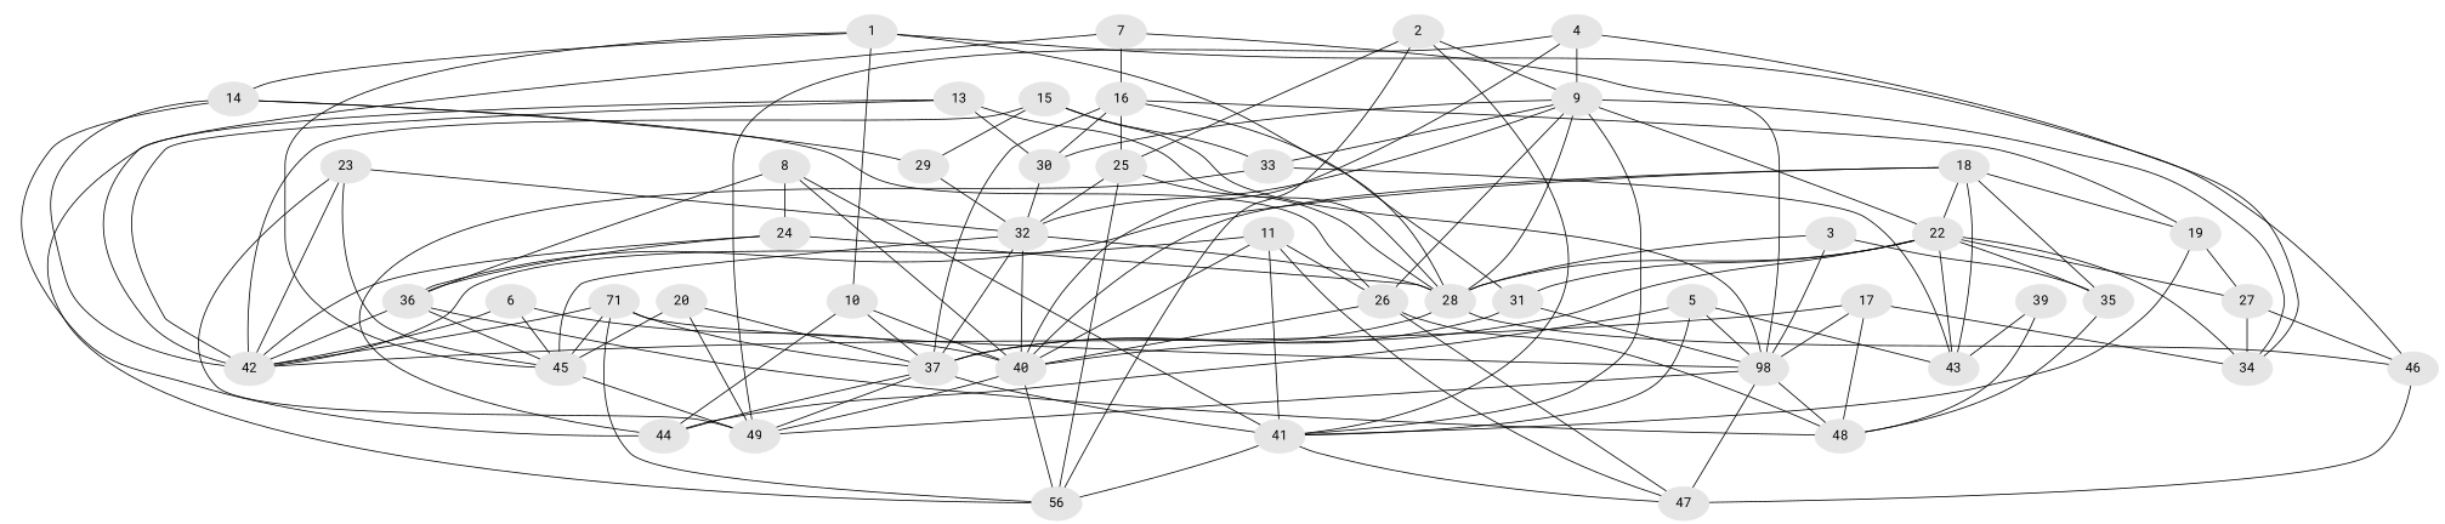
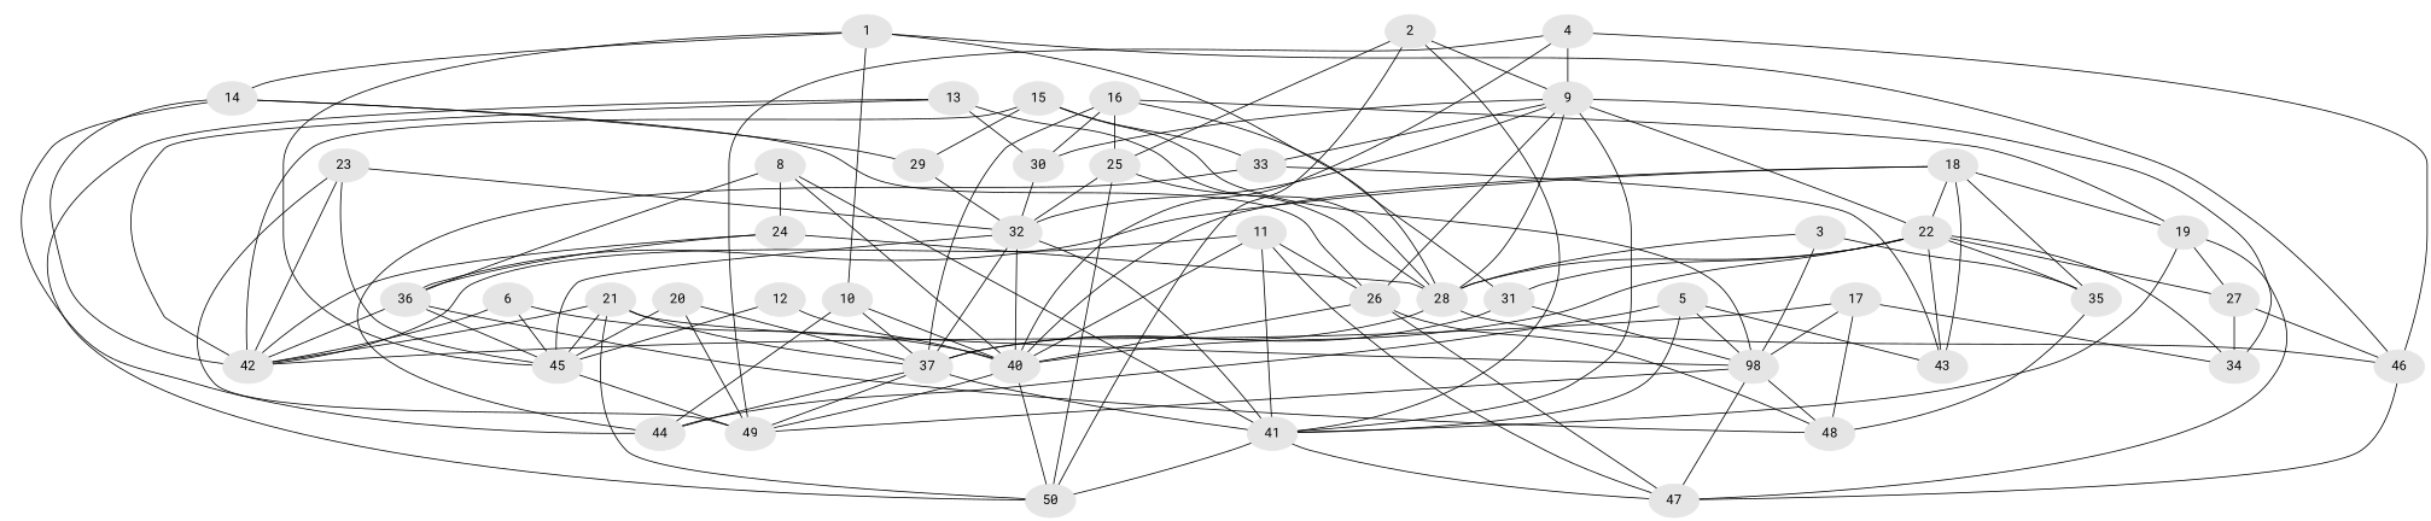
  graph {
    fontname="Roboto Mono"
    node [color=gray90 fontname="Roboto Mono" style=filled]
    edge [fontname="Roboto Mono" weight=1.0]
    1
    10
    14
    28
    45
    46
    40
    44
    37
    42
    26
    29
    49
    47
    2
    9
    25
    41
-   50 [label=56]
+   50
    34
    22
    30
    32
    33
    3
    35
    n27 [label=98]
    48
    4
    5
    43
    6
-   7
    16
    19
    31
    8
    24
    36
    27
    11
+   12
    13
    15
    17
    18
    20
-   21 [label=71]
+   21
    23
-   39
    1 -- 10
    1 -- 14
    1 -- 28
    1 -- 45
    1 -- 46
    10 -- 40
    10 -- 44
    10 -- 37
    14 -- 44
    14 -- 42
    14 -- 26
    14 -- 29
    28 -- 46
    28 -- 37 [weight=2.0]
    45 -- 49
    46 -- 47
    40 -- 49
    40 -- 50
    37 -- 44
    37 -- 49
    37 -- 41 [weight=2.0]
    26 -- 40
    26 -- 47
    26 -- 48
    29 -- 32
    2 -- 9
    2 -- 25
    2 -- 41
    2 -- 50
    9 -- 28
    9 -- 26
    9 -- 41
    9 -- 34
    9 -- 22
    9 -- 30
    9 -- 32
    9 -- 33
    25 -- 28
    25 -- 50
    25 -- 32
    41 -- 47
    41 -- 50
    22 -- 28 [weight=2.0]
    22 -- 40
    22 -- 34
    22 -- 35
    22 -- 43
    22 -- 31
    22 -- 27
    30 -- 32
    32 -- 45
    32 -- 40
    32 -- 37
-   32 -- 28
+   32 -- 41
    33 -- 44
    33 -- 43
    3 -- 28
    3 -- 35
    3 -- n27
    35 -- 48
    n27 -- 49
    n27 -- 47
    n27 -- 48
    4 -- 40
    4 -- 49
    4 -- 9
-   4 -- 34
+   4 -- 46
    5 -- 44
    5 -- 41
    5 -- n27
    5 -- 43
    6 -- 45
    6 -- 40
    6 -- 42
-   7 -- 42
-   7 -- n27
-   7 -- 16
    16 -- 37
    16 -- 25
    16 -- 30
    16 -- 19
    16 -- 31
+   19 -- 47
    19 -- 41
    19 -- 27
    31 -- 37
    31 -- n27
    8 -- 40
    8 -- 41
    8 -- 24
    8 -- 36
    24 -- 28
    24 -- 42
    24 -- 36
    36 -- 45
    36 -- 42
    36 -- 48
    27 -- 46
    27 -- 34
    11 -- 40
    11 -- 42
    11 -- 26
    11 -- 47
    11 -- 41
+   12 -- 45
+   12 -- 40
    13 -- 28
    13 -- 42
    13 -- 50
    13 -- 30
    15 -- 42
    15 -- 29
    15 -- 33
    15 -- n27
    17 -- 42
    17 -- 34
    17 -- n27
    17 -- 48
    18 -- 40
    18 -- 22
    18 -- 35
    18 -- 43
    18 -- 19
    18 -- 36
    20 -- 45
    20 -- 37
    20 -- 49
    21 -- 45
    21 -- 37
    21 -- 42
    21 -- 50
    21 -- n27
    23 -- 45
    23 -- 42
    23 -- 49
    23 -- 32
-   39 -- 48
-   39 -- 43
  }
